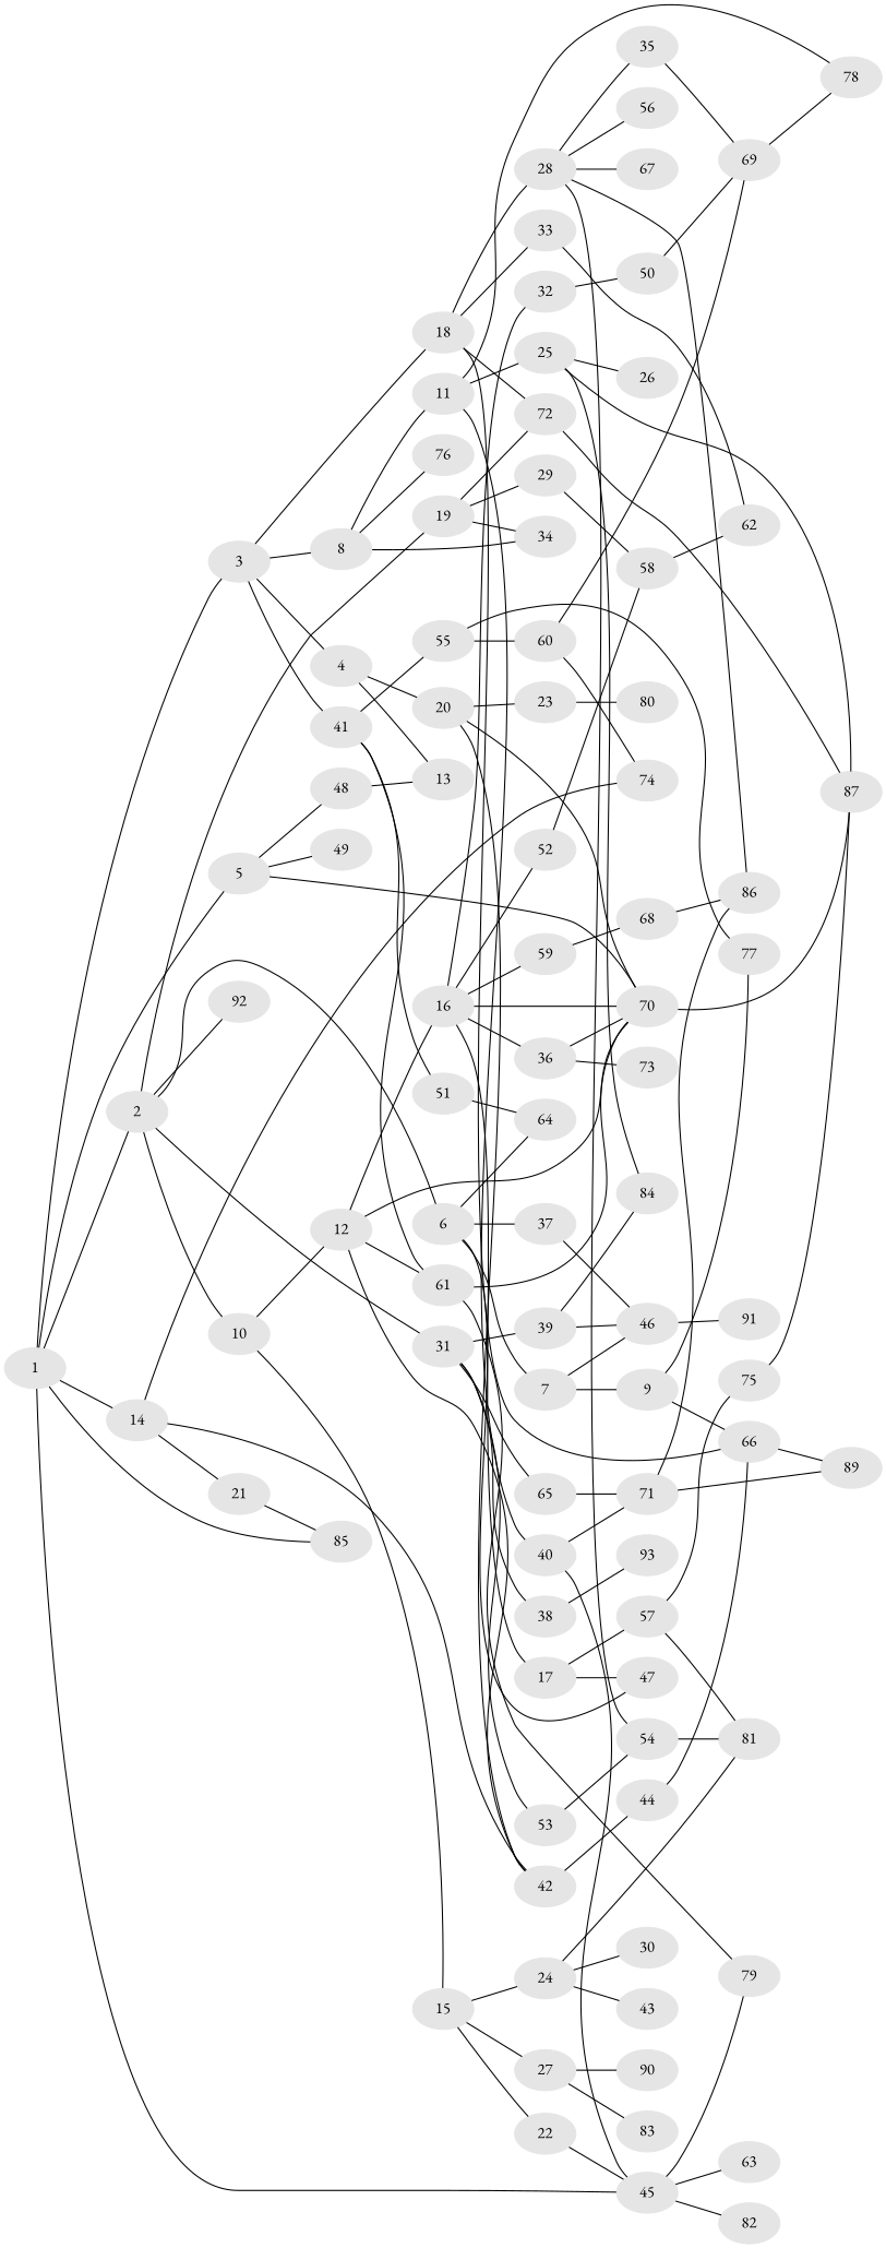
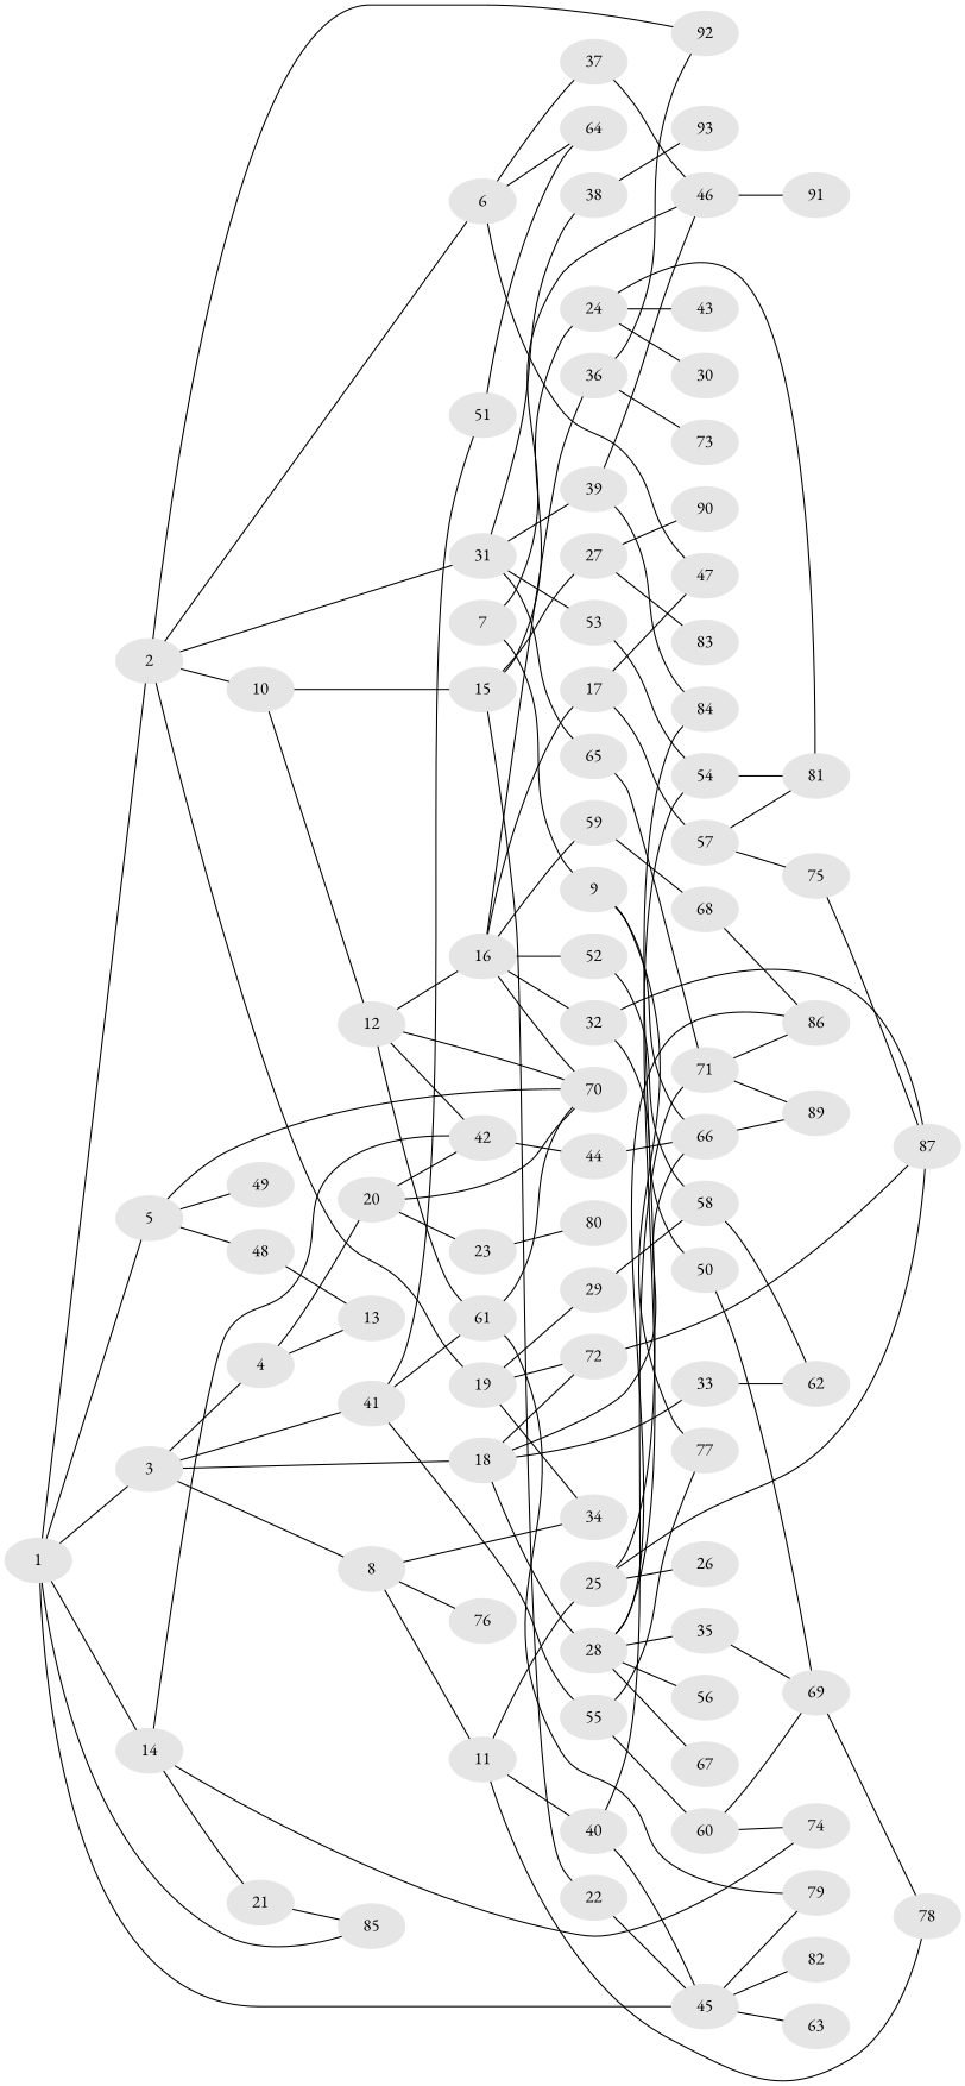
  graph {
    fontname="EB Garamond"
    rankdir=LR
    node [color=gray90 fontname="EB Garamond" style=filled]
    edge [fontname="EB Garamond"]
    1
    2
    3
    5
    14
    45
    85
    6
    10
    19
    31
    92
    4
    8
    18
    41
    48
    49
    70
    42
    21
    74
    63
    79
    82
    7
    37
    47
    64
    12
    15
    34
    72
    29
    38
    39
    53
    65
    13
    20
    11
    76
    66
    28
    33
    61
    51
    55
    23
    9
    46
    77
    91
    25
    40
    78
    89
    16
    22
    24
    27
    26
    84
    87
    71
    17
    32
    36
    52
    59
    44
    30
    43
    81
    83
    90
    57
    50
    73
    58
    68
    75
    35
    54
    56
    67
    86
    62
    80
    69
    93
    60
    1 -- 2
    1 -- 3
    1 -- 5
    1 -- 14
    1 -- 45
    1 -- 85
    2 -- 6
    2 -- 10
    2 -- 19
    2 -- 31
    2 -- 92
    3 -- 4
    3 -- 8
    3 -- 18
    3 -- 41
    5 -- 48
    5 -- 49
    5 -- 70
    14 -- 42
    14 -- 21
    14 -- 74
    45 -- 63
    45 -- 79
    45 -- 82
-   6 -- 7
    6 -- 37
    6 -- 47
    6 -- 64
    10 -- 12
    10 -- 15
    19 -- 34
    19 -- 72
    19 -- 29
    31 -- 38
    31 -- 39
    31 -- 53
    31 -- 65
    4 -- 13
    4 -- 20
    8 -- 34
    8 -- 11
    8 -- 76
    18 -- 72
    18 -- 66
    18 -- 28
    18 -- 33
    41 -- 61
    41 -- 51
    41 -- 55
    48 -- 13
    42 -- 44
    21 -- 85
    7 -- 9
    7 -- 46
    37 -- 46
    12 -- 70
    12 -- 42
    12 -- 61
    12 -- 16
    15 -- 22
    15 -- 24
    15 -- 27
    72 -- 87
    29 -- 58
    38 -- 93
    39 -- 46
    39 -- 84
    53 -- 54
    65 -- 71
    20 -- 70
    20 -- 42
    20 -- 23
    11 -- 25
    11 -- 40
    11 -- 78
    66 -- 89
    28 -- 35
    28 -- 54
    28 -- 56
    28 -- 67
    28 -- 86
    33 -- 62
    61 -- 70
    61 -- 79
    51 -- 64
    55 -- 77
    55 -- 60
    23 -- 80
    9 -- 66
    9 -- 77
    46 -- 91
    25 -- 26
    25 -- 84
    25 -- 87
    40 -- 45
    40 -- 71
    16 -- 70
    16 -- 17
    16 -- 32
    16 -- 36
    16 -- 52
    16 -- 59
    22 -- 45
    24 -- 30
    24 -- 43
    24 -- 81
    27 -- 83
    27 -- 90
    71 -- 89
    71 -- 86
    17 -- 47
    17 -- 57
-   70 -- 87
+   32 -- 87
    32 -- 50
-   36 -- 70
+   36 -- 92
    36 -- 73
    52 -- 58
    59 -- 68
    44 -- 66
    57 -- 81
    57 -- 75
    50 -- 69
    58 -- 62
    68 -- 86
    75 -- 87
    35 -- 69
    54 -- 81
    69 -- 78
    60 -- 74
    60 -- 69
  }
